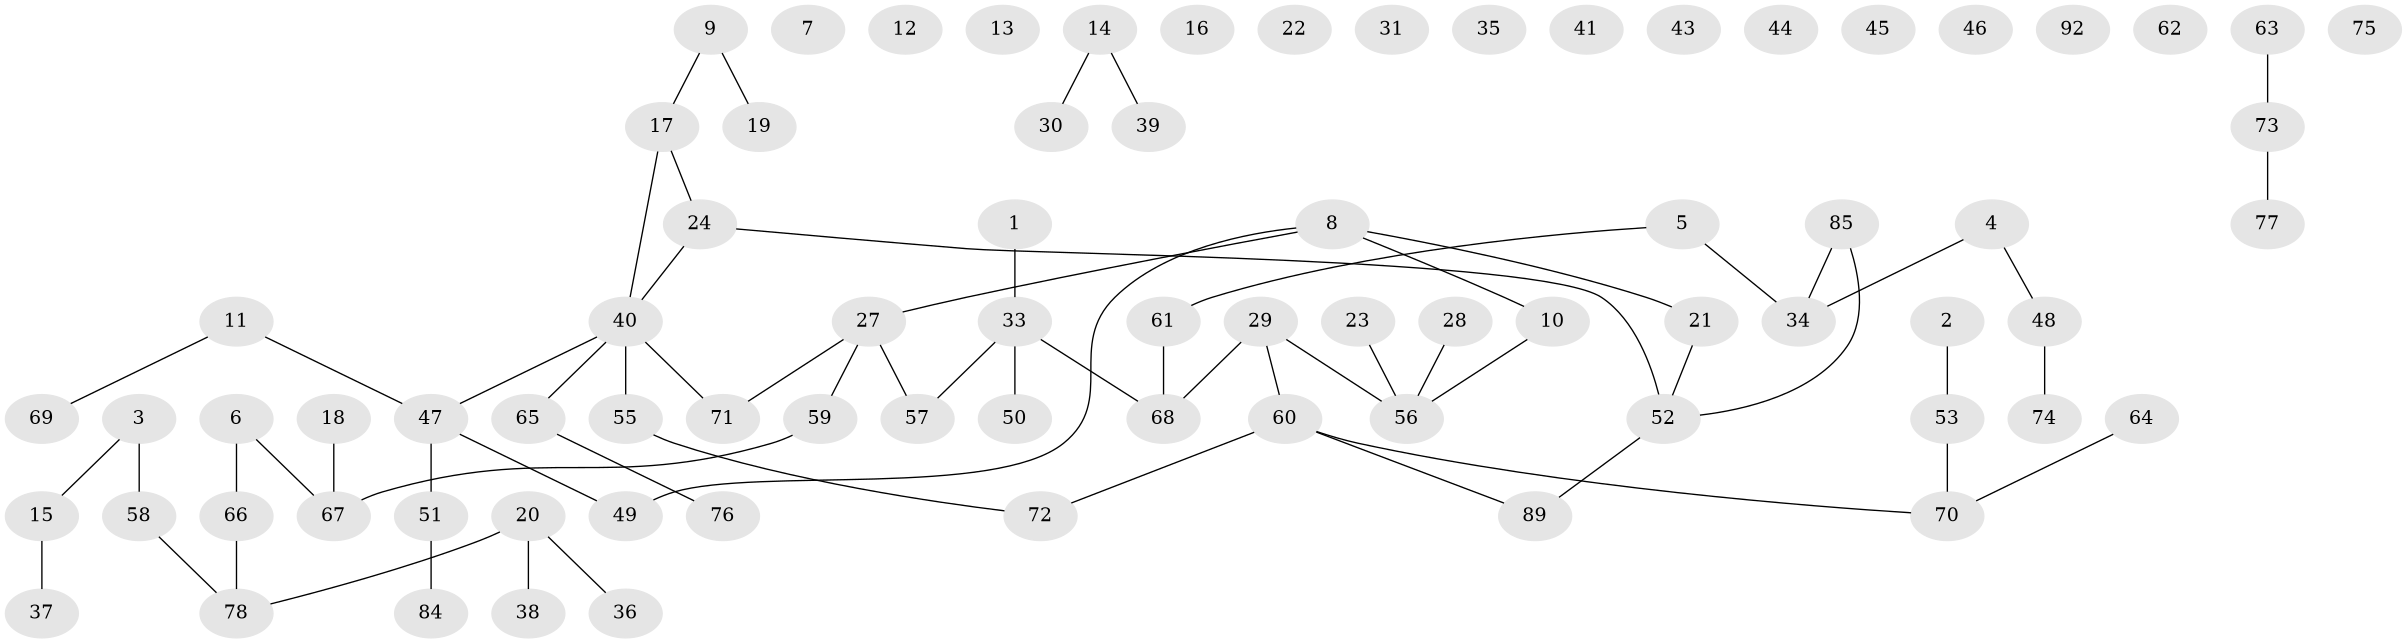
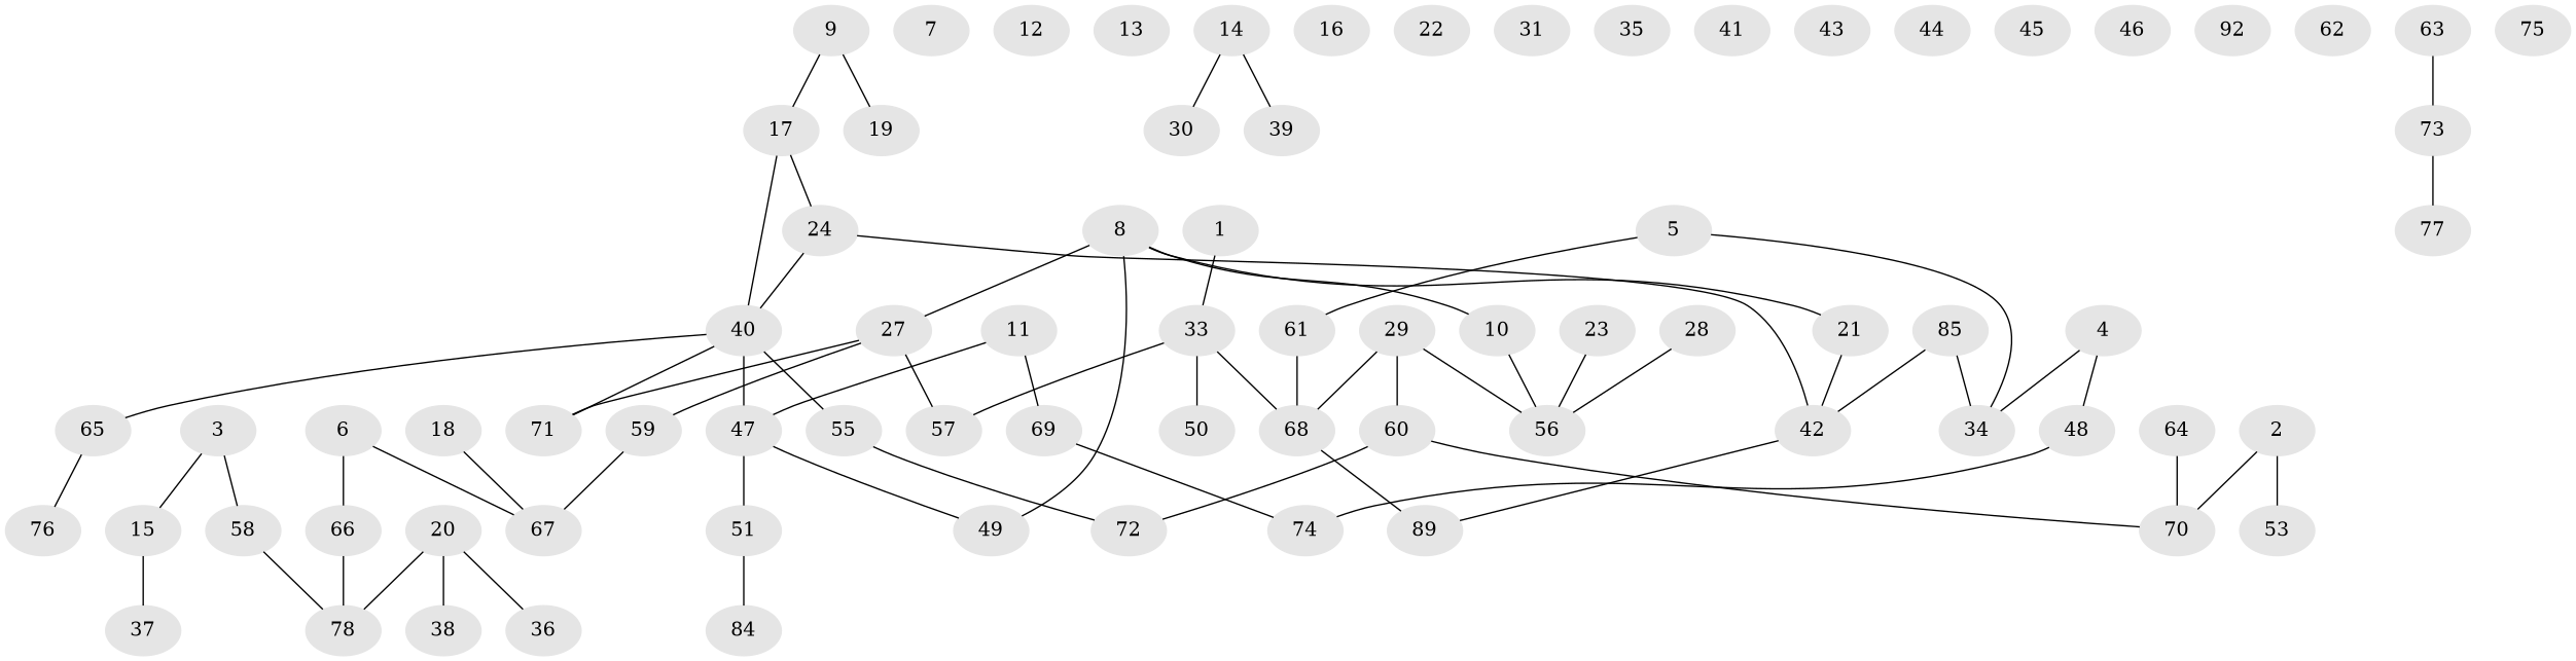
  graph {
    node [color=gray90 style=filled]
    1
    33
    57
    68
    50
    2
    53
    70
    3
    15
    58
    37
    78
    4
    34
    48
    74
    5
    61
    6
    66
    67
    7
    8
    10
    21
    27
    49
    56
-   42 [label=52]
+   42
    59
    71
    9
    17
    19
    24
    40
    11
    47
    69
    51
    12
    13
    14
    30
    39
    16
    55
    65
    18
    20
    36
    38
    n54 [label=89]
    22
    23
    n57 [label=85]
    28
    29
    60
    72
    31
    35
    76
    41
    43
    44
    45
    46
    n70 [label=84]
    n71 [label=92]
    62
    63
    73
    77
    64
    75
    1 -- 33
    33 -- 57
    33 -- 68
    33 -- 50
    2 -- 53
-   53 -- 70
+   2 -- 70
    3 -- 15
    3 -- 58
    15 -- 37
    58 -- 78
    4 -- 34
    4 -- 48
    48 -- 74
    5 -- 34
    5 -- 61
    61 -- 68
    6 -- 66
    6 -- 67
    66 -- 78
    8 -- 10
    8 -- 21
    8 -- 27
    8 -- 49
    10 -- 56
    21 -- 42
    27 -- 57
    27 -- 59
    27 -- 71
    42 -- n54
    59 -- 67
    9 -- 17
    9 -- 19
    17 -- 24
    17 -- 40
    24 -- 42
    24 -- 40
    40 -- 71
    40 -- 47
    40 -- 55
    40 -- 65
    11 -- 47
    11 -- 69
    47 -- 49
    47 -- 51
+   69 -- 74
    51 -- n70
    14 -- 30
    14 -- 39
    55 -- 72
    65 -- 76
    18 -- 67
    20 -- 78
    20 -- 36
    20 -- 38
    23 -- 56
    n57 -- 34
    n57 -- 42
    28 -- 56
    29 -- 68
    29 -- 56
    29 -- 60
    60 -- 70
-   60 -- n54
+   68 -- n54
    60 -- 72
    63 -- 73
    73 -- 77
    64 -- 70
  }
